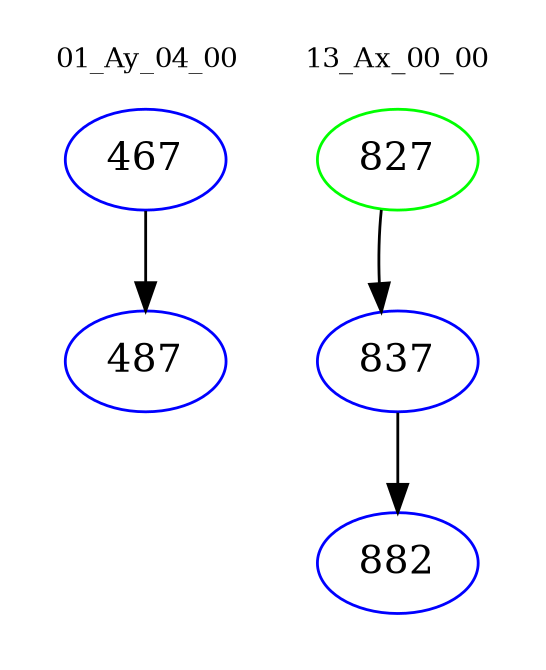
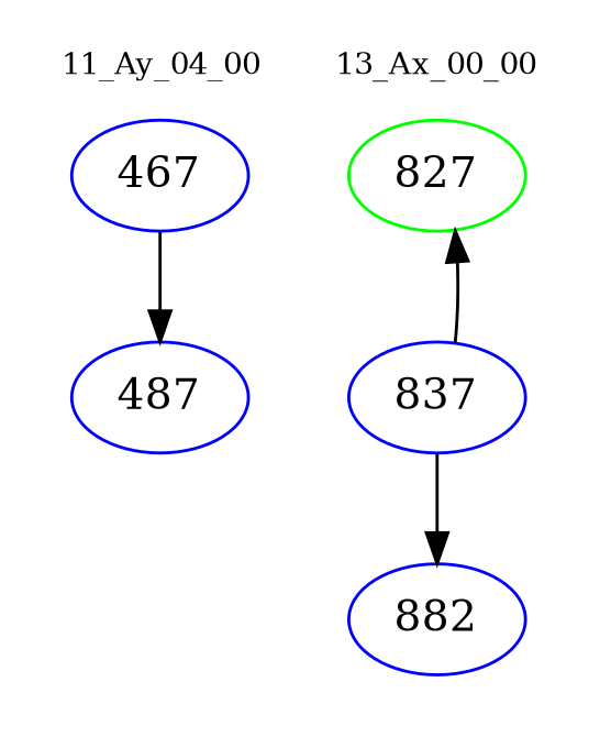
  digraph {
    node [color=blue]
    edge [color=black]
    n1 [label=467]
    n2 [label=487]
    n3 [color=green label=827]
    n4 [label=837]
    n5 [label=882]
    subgraph cluster_1 {
      color=white
      fontsize=10
-     label="01_Ay_04_00"
+     label="11_Ay_04_00"
      n1
      n2
    }
    subgraph cluster_2 {
      color=white
      fontsize=10
      label="13_Ax_00_00"
      n3
      n4
      n5
    }
    n1 -> n2
-   n3 -> n4
+   n4 -> n3
    n4 -> n5
  }
